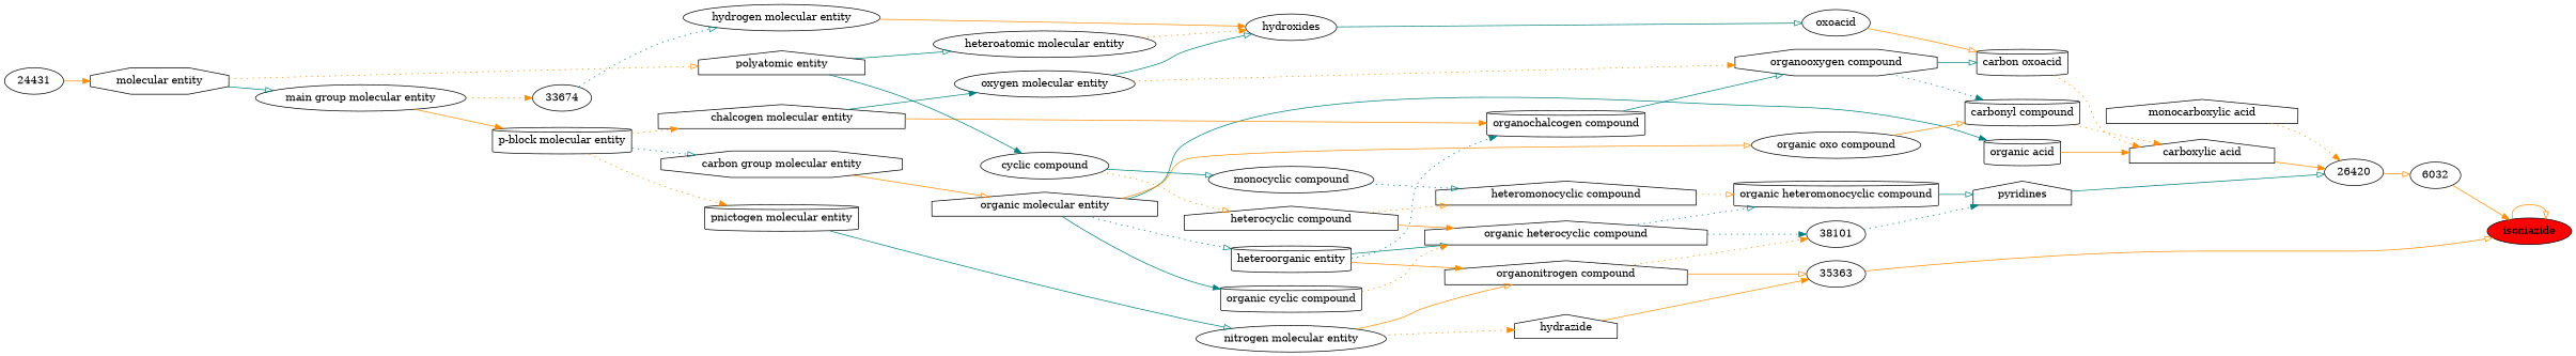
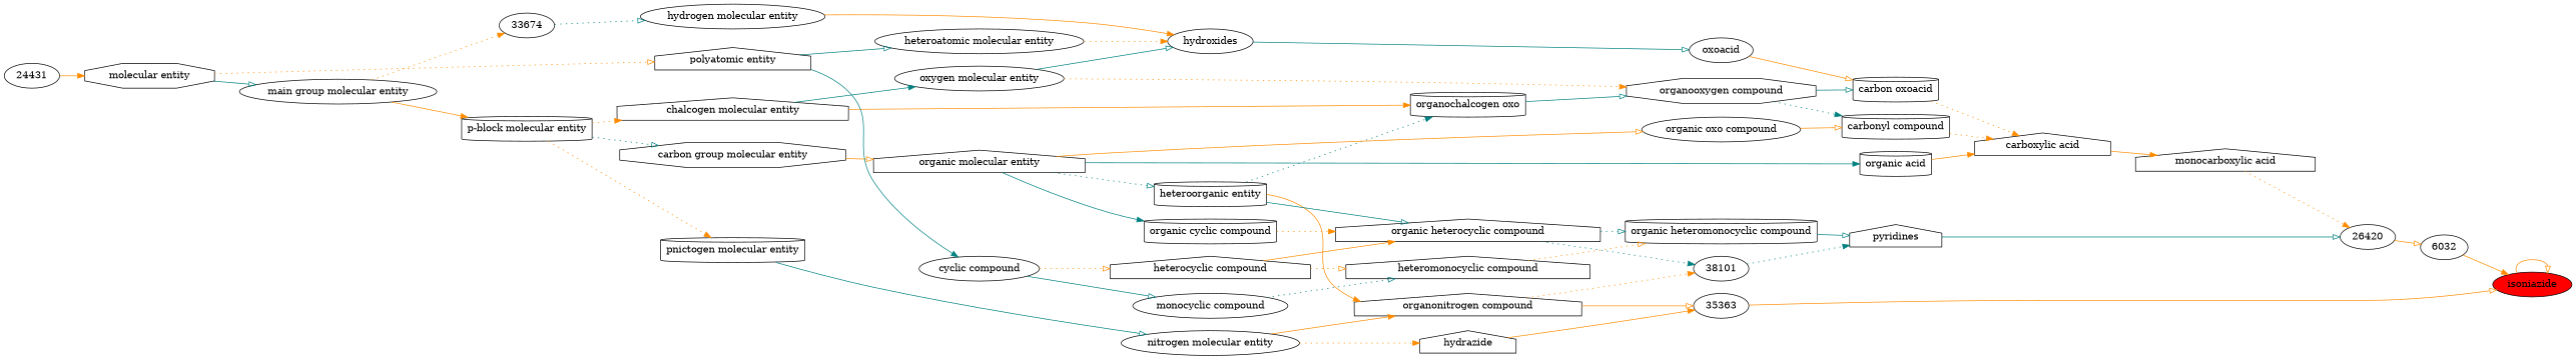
  digraph {
    rankdir=LR
    node [shape=ellipse]
    edge [arrowhead=onormal color=darkorange style=solid]
    n1 [fillcolor=red label=isoniazide style=filled]
    n2 [label=35363]
    n3 [label=6032]
    n4 [label=hydrazide shape=house]
    n5 [label="organonitrogen compound" shape=house]
    n6 [label=38101]
    n7 [label=pyridines shape=house]
    n8 [label=26420]
    n9 [label="nitrogen molecular entity"]
    n10 [label="heteroorganic entity" shape=cylinder]
    n11 [label="organic heterocyclic compound" shape=house]
-   n12 [label="organochalcogen compound" shape=cylinder]
+   n12 [label="organochalcogen oxo" shape=cylinder]
    n13 [label="organic heteromonocyclic compound" shape=cylinder]
    n14 [label="organooxygen compound" shape=octagon]
    n15 [label="monocarboxylic acid" shape=house]
    n16 [label="pnictogen molecular entity" shape=cylinder]
    n17 [label="organic molecular entity" shape=house]
    n18 [label="organic acid" shape=cylinder]
    n19 [label="organic oxo compound"]
    n20 [label="organic cyclic compound" shape=cylinder]
    n21 [label="carboxylic acid" shape=house]
    n22 [label="carbonyl compound" shape=cylinder]
    n23 [label="p-block molecular entity" shape=cylinder]
    n24 [label="carbon group molecular entity" shape=octagon]
    n25 [label="chalcogen molecular entity" shape=house]
    n26 [label="oxygen molecular entity"]
    n27 [label="carbon oxoacid" shape=cylinder]
    n28 [label="heteromonocyclic compound" shape=house]
    n29 [label="main group molecular entity"]
    n30 [label=33674]
    n31 [label="hydrogen molecular entity"]
    n32 [label=oxoacid]
    n33 [label="heterocyclic compound" shape=house]
    n34 [label="monocyclic compound"]
    n35 [label="molecular entity" shape=octagon]
    n36 [label="polyatomic entity" shape=house]
    n37 [label="cyclic compound"]
    n38 [label="heteroatomic molecular entity"]
    n39 [label=hydroxides]
    n40 [label=24431]
    n1 -> n1
    n2 -> n1
    n3 -> n1 [arrowhead=normal]
    n4 -> n2 [arrowhead=normal]
    n5 -> n2
    n5 -> n6 [arrowhead=normal style=dotted]
    n6 -> n7 [arrowhead=normal color=teal style=dotted]
    n7 -> n8 [color=teal]
    n8 -> n3
    n9 -> n4 [arrowhead=normal style=dotted]
-   n9 -> n5
+   n9 -> n5 [arrowhead=normal]
    n10 -> n5 [arrowhead=normal]
    n10 -> n11 [color=teal]
    n10 -> n12 [arrowhead=normal color=teal style=dotted]
    n11 -> n6 [arrowhead=normal color=teal style=dotted]
    n11 -> n13 [color=teal style=dotted]
    n12 -> n14 [color=teal]
    n13 -> n7 [color=teal]
    n14 -> n22 [arrowhead=normal color=teal style=dotted]
    n14 -> n27 [color=teal]
    n15 -> n8 [arrowhead=normal style=dotted]
    n16 -> n9 [color=teal]
    n17 -> n10 [color=teal style=dotted]
    n17 -> n18 [arrowhead=normal color=teal]
    n17 -> n19
    n17 -> n20 [arrowhead=normal color=teal]
    n18 -> n21 [arrowhead=normal]
    n19 -> n22
    n20 -> n11 [arrowhead=normal style=dotted]
-   n21 -> n8 [arrowhead=normal]
+   n21 -> n15 [arrowhead=normal]
    n22 -> n21 [arrowhead=normal style=dotted]
    n23 -> n16 [arrowhead=normal style=dotted]
    n23 -> n24 [color=teal style=dotted]
    n23 -> n25 [arrowhead=normal style=dotted]
    n24 -> n17
    n25 -> n12 [arrowhead=normal]
    n25 -> n26 [arrowhead=normal color=teal]
    n26 -> n14 [arrowhead=normal style=dotted]
    n26 -> n39 [color=teal]
    n27 -> n21 [arrowhead=normal style=dotted]
    n28 -> n13 [style=dotted]
    n29 -> n23 [arrowhead=normal]
    n29 -> n30 [arrowhead=normal style=dotted]
    n30 -> n31 [color=teal style=dotted]
    n31 -> n39 [arrowhead=normal]
    n32 -> n27
    n33 -> n11 [arrowhead=normal]
    n33 -> n28 [style=dotted]
    n34 -> n28 [color=teal style=dotted]
    n35 -> n29 [color=teal]
    n35 -> n36 [style=dotted]
    n36 -> n37 [arrowhead=normal color=teal]
    n36 -> n38 [color=teal]
    n37 -> n33 [style=dotted]
    n37 -> n34 [color=teal]
    n38 -> n39 [arrowhead=normal style=dotted]
    n39 -> n32 [color=teal]
    n40 -> n35 [arrowhead=normal]
  }
